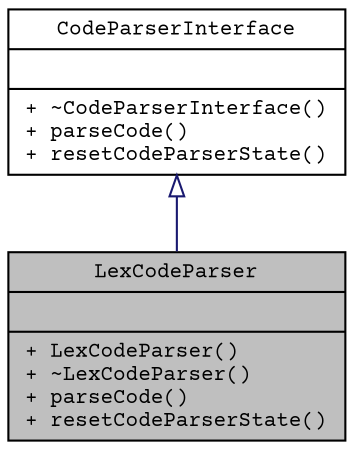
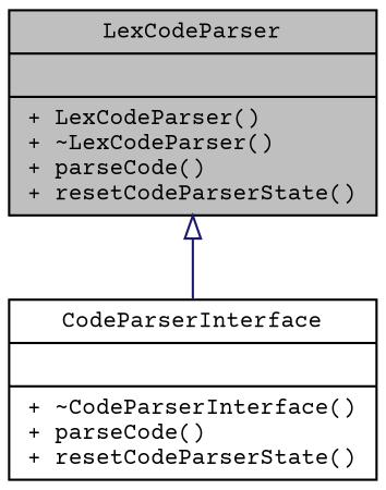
  digraph {
    fontname="Courier Prime"
    node [color=black fontname="Courier Prime" fontsize=10 shape=record style=filled]
    n1 [fillcolor=grey75 fontcolor=black height=0.2 label="{LexCodeParser\n||+ LexCodeParser()\l+ ~LexCodeParser()\l+ parseCode()\l+ resetCodeParserState()\l}" width=0.4]
    n2 [fillcolor=white height=0.2 label="{CodeParserInterface\n||+ ~CodeParserInterface()\l+ parseCode()\l+ resetCodeParserState()\l}" width=0.4]
-   n2 -> n1 [arrowtail=onormal color=midnightblue dir=back fontname="Courier Prime" fontsize=10 labelfontname=Helvetica labelfontsize=10 style=solid]
+   n1 -> n2 [arrowtail=onormal color=midnightblue dir=back fontname="Courier Prime" fontsize=10 labelfontname=Helvetica labelfontsize=10 style=solid]
  }
